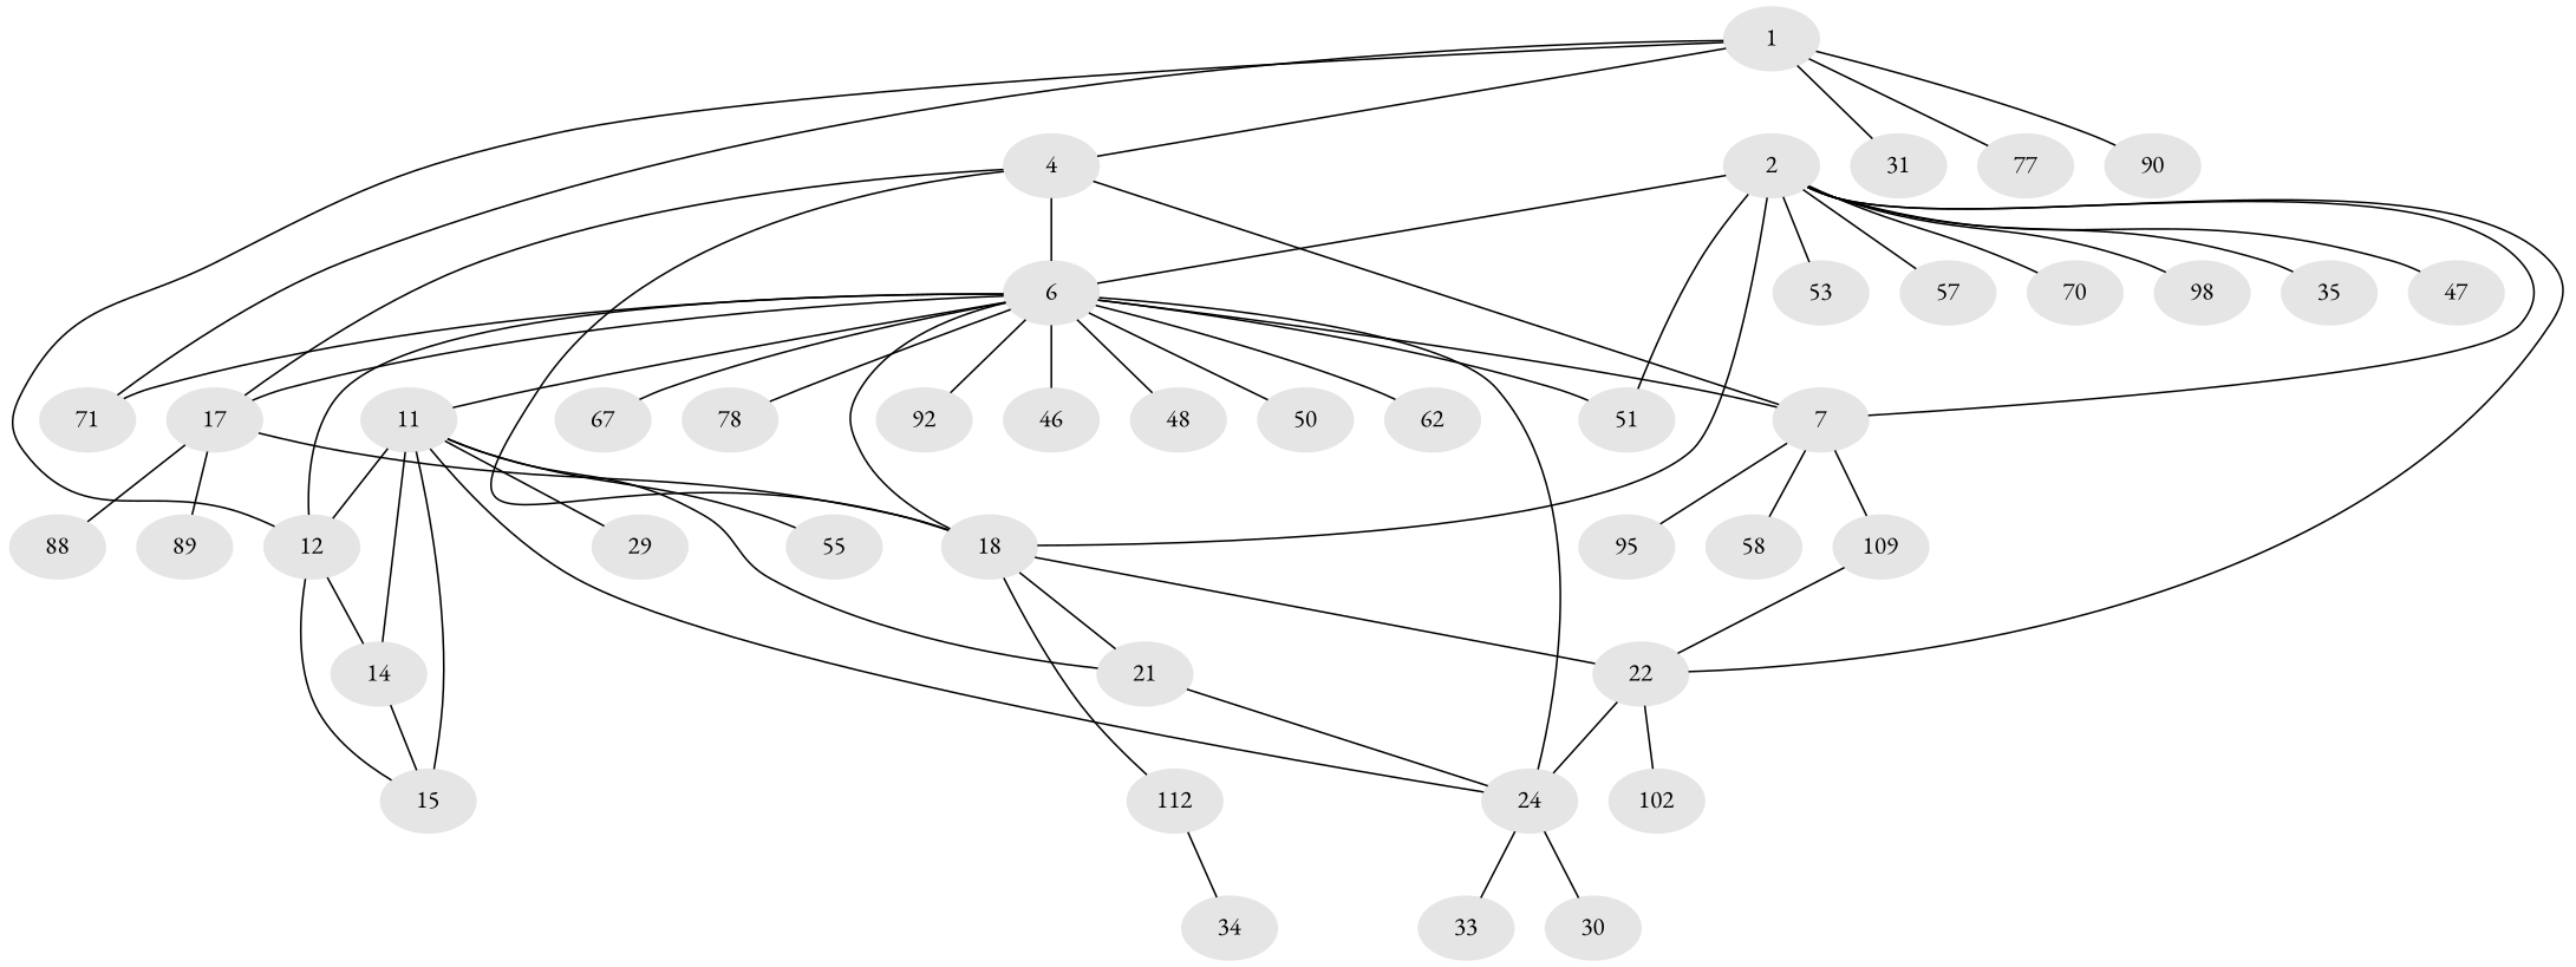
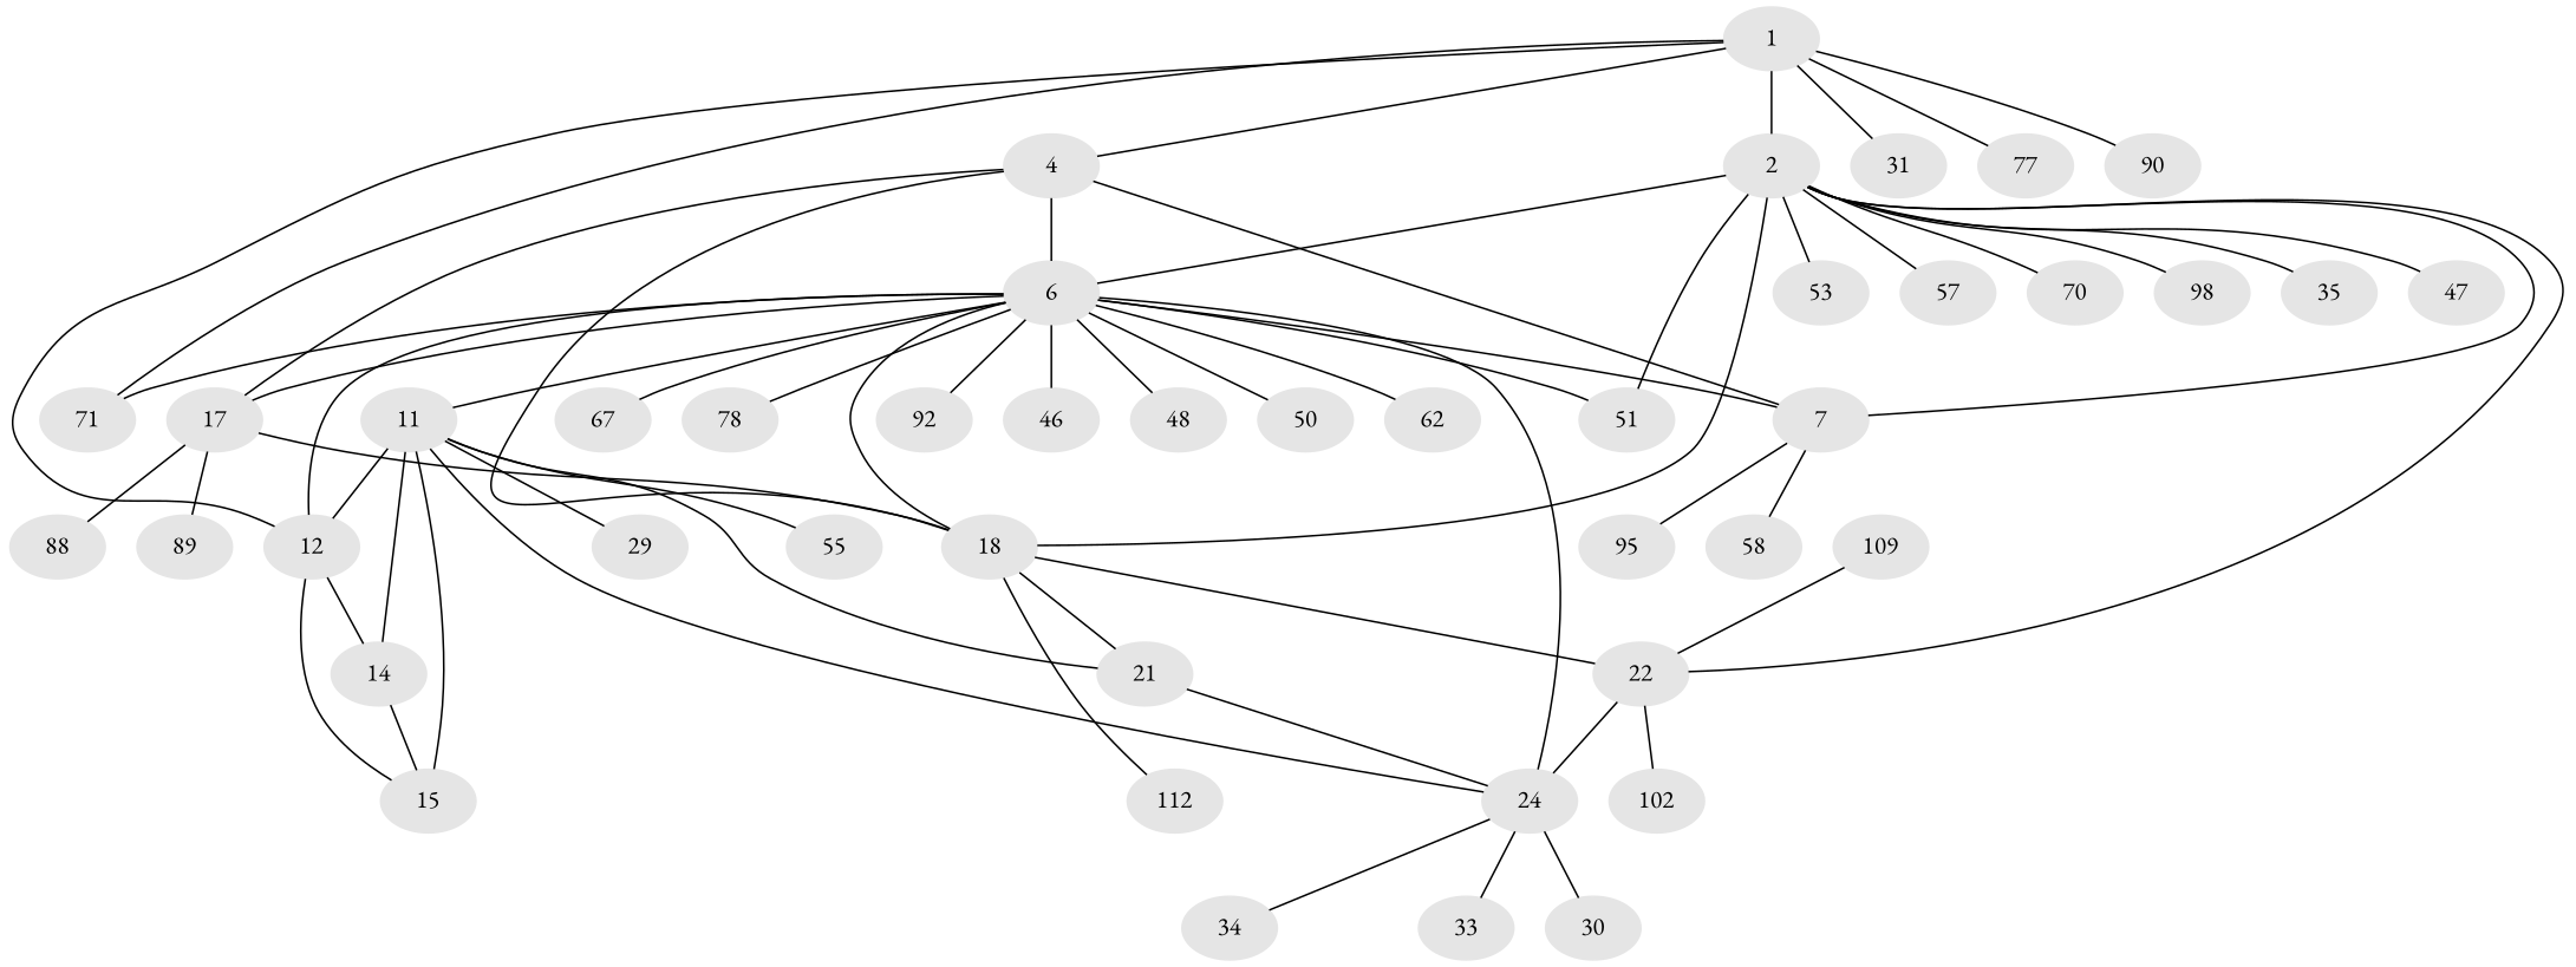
  graph {
    fontname="EB Garamond"
    node [color=gray90 fontname="EB Garamond" style=filled]
    edge [fontname="EB Garamond"]
    1 [super="+38"]
    2 [super="+3"]
    4 [super="+16"]
    12
    31
    71
    77
    90
    6 [super="+52+8+81+9+19"]
    7
    18 [super="+26"]
    22 [super="+23"]
    35
    47
    53 [super="+100"]
    57
    70
    98
    51
    17 [super="+54"]
    14 [super="+44+93+83+87"]
    15
    11 [super="+13"]
    24 [super="+25"]
    46
    48
    50
    62
    67 [super="+99"]
    78
    92
    58
    95
    109
    21 [super="+107+80+96+64"]
    112
    102
    88
    89
    29
    55 [super="+106"]
    30
    33 [super="+68"]
    34 [super="+61+65"]
+   1 -- 2 [weight=3]
    1 -- 4
    1 -- 12
    1 -- 31
    1 -- 71
    1 -- 77
    1 -- 90
    2 -- 6
    2 -- 7
    2 -- 18
    2 -- 22 [weight=2]
    2 -- 35
    2 -- 47
    2 -- 53
    2 -- 57
    2 -- 70
    2 -- 98
    2 -- 51 [weight=4]
    4 -- 6 [weight=2]
    4 -- 7
    4 -- 18
    4 -- 17
    12 -- 14
    12 -- 15
    6 -- 12
    6 -- 71
    6 -- 7 [weight=4]
    6 -- 18 [weight=2]
    6 -- 51
    6 -- 17 [weight=2]
    6 -- 11 [weight=2]
    6 -- 24 [weight=2]
    6 -- 46
    6 -- 48
    6 -- 50
    6 -- 62
    6 -- 67
    6 -- 78
    6 -- 92
    7 -- 58
    7 -- 95
-   7 -- 109
    18 -- 22
    18 -- 21
    18 -- 112
    22 -- 24 [weight=4]
    22 -- 102
    17 -- 18
    17 -- 88
    17 -- 89
    14 -- 15
    11 -- 12 [weight=2]
    11 -- 14 [weight=2]
    11 -- 15 [weight=2]
    11 -- 24
    11 -- 21
    11 -- 29
    11 -- 55
    24 -- 30
    24 -- 33
-   112 -- 34
+   24 -- 34
    109 -- 22 [weight=2]
    21 -- 24 [weight=2]
  }
